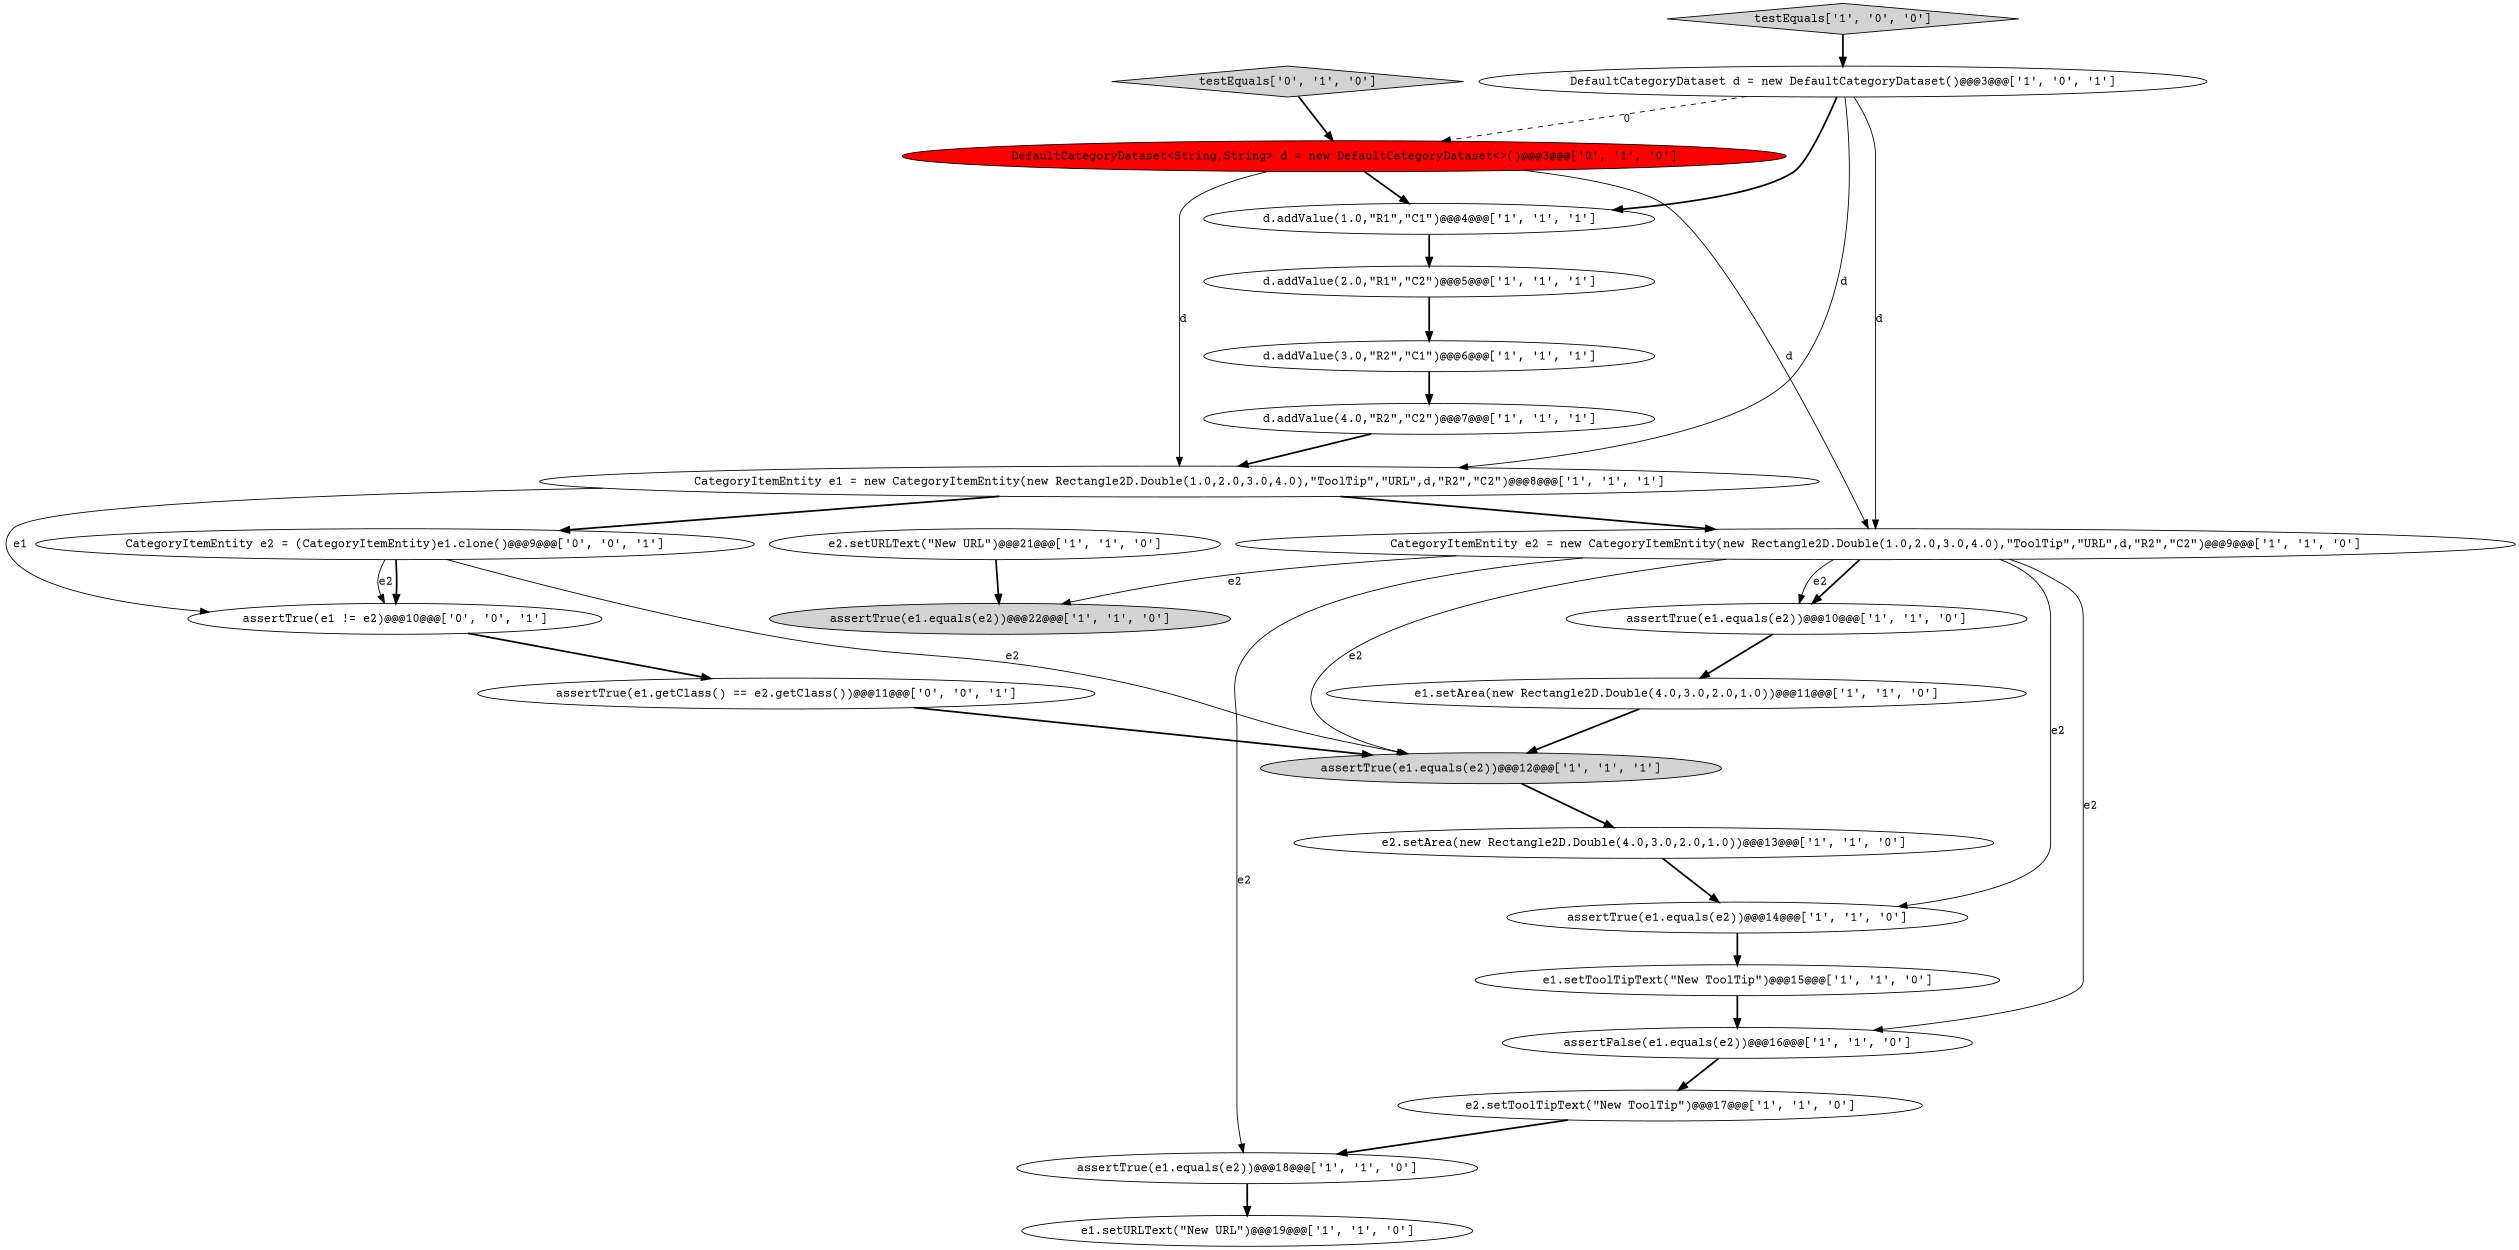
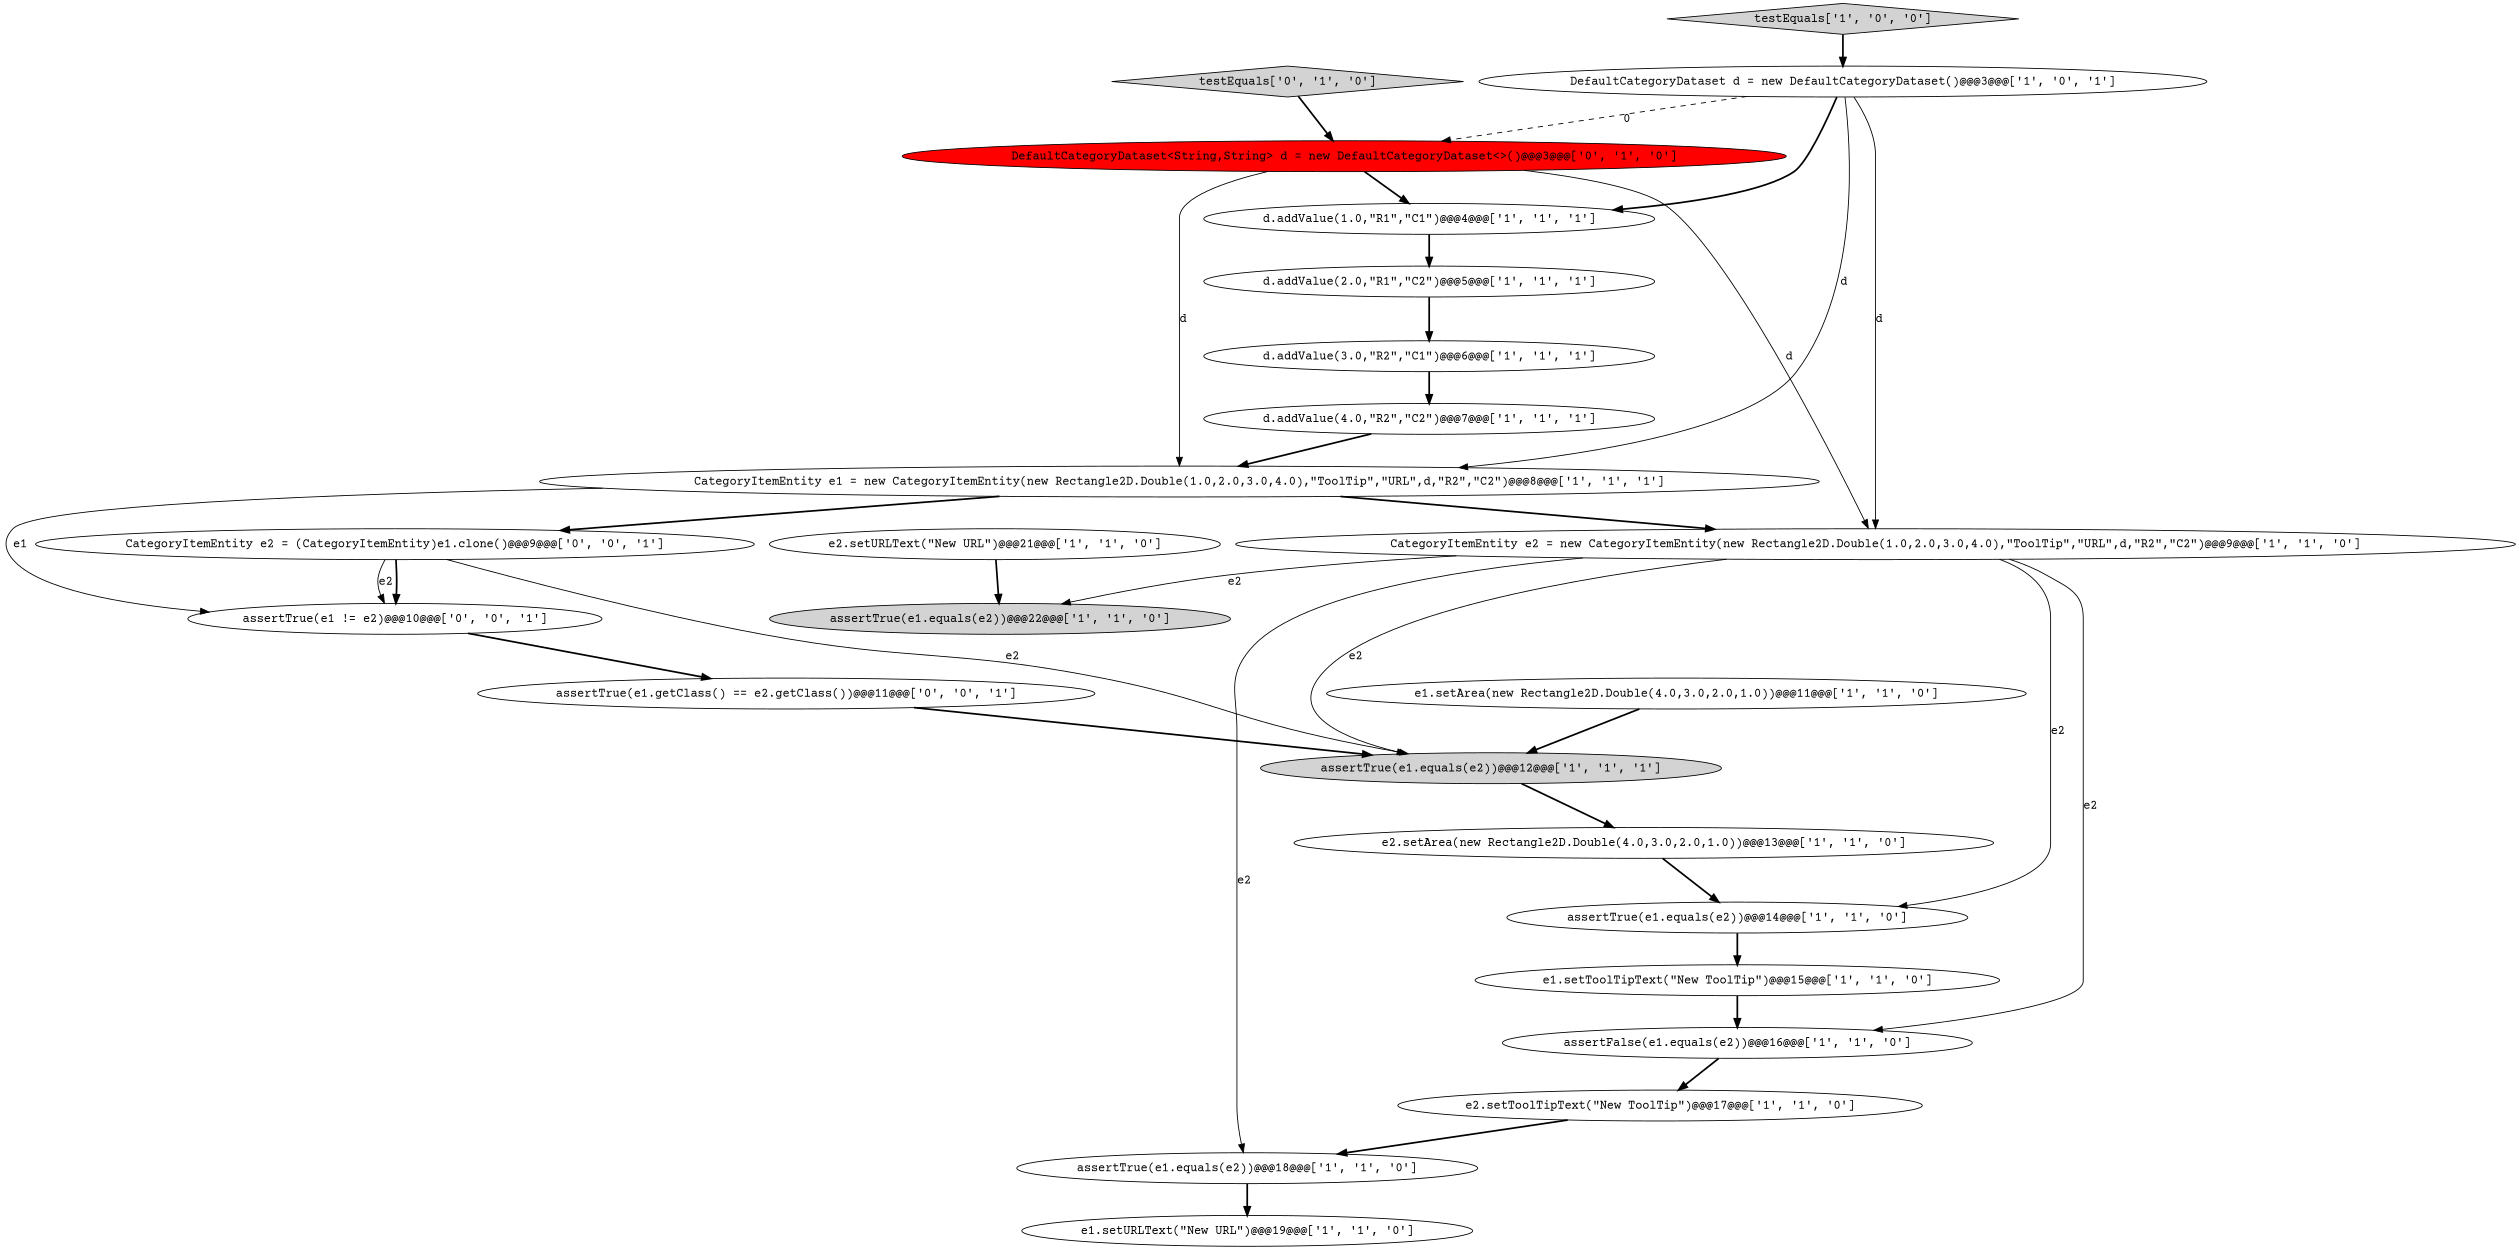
  digraph {
    fontname="Courier Prime"
    node [fillcolor=white fontname="Courier Prime" shape=ellipse style=filled]
    edge [fontname="Courier Prime" style=bold]
    n1 [label="CategoryItemEntity e2 = (CategoryItemEntity)e1.clone()@@@9@@@['0', '0', '1']"]
    n2 [label="assertTrue(e1 != e2)@@@10@@@['0', '0', '1']"]
    n3 [fillcolor=lightgray label="assertTrue(e1.equals(e2))@@@12@@@['1', '1', '1']"]
    n4 [label="assertTrue(e1.getClass() == e2.getClass())@@@11@@@['0', '0', '1']"]
    n5 [label="e2.setArea(new Rectangle2D.Double(4.0,3.0,2.0,1.0))@@@13@@@['1', '1', '0']"]
    n6 [label="CategoryItemEntity e1 = new CategoryItemEntity(new Rectangle2D.Double(1.0,2.0,3.0,4.0),\"ToolTip\",\"URL\",d,\"R2\",\"C2\")@@@8@@@['1', '1', '1']"]
    n7 [label="CategoryItemEntity e2 = new CategoryItemEntity(new Rectangle2D.Double(1.0,2.0,3.0,4.0),\"ToolTip\",\"URL\",d,\"R2\",\"C2\")@@@9@@@['1', '1', '0']"]
    n8 [label="assertTrue(e1.equals(e2))@@@18@@@['1', '1', '0']"]
    n9 [fillcolor=lightgray label="assertTrue(e1.equals(e2))@@@22@@@['1', '1', '0']"]
    n10 [label="assertTrue(e1.equals(e2))@@@14@@@['1', '1', '0']"]
-   n11 [label="assertTrue(e1.equals(e2))@@@10@@@['1', '1', '0']"]
    n12 [label="assertFalse(e1.equals(e2))@@@16@@@['1', '1', '0']"]
    n13 [label="d.addValue(3.0,\"R2\",\"C1\")@@@6@@@['1', '1', '1']"]
    n14 [label="d.addValue(4.0,\"R2\",\"C2\")@@@7@@@['1', '1', '1']"]
    n15 [label="e1.setURLText(\"New URL\")@@@19@@@['1', '1', '0']"]
    n16 [label="e2.setURLText(\"New URL\")@@@21@@@['1', '1', '0']"]
    n17 [label="e1.setToolTipText(\"New ToolTip\")@@@15@@@['1', '1', '0']"]
    n18 [label="e1.setArea(new Rectangle2D.Double(4.0,3.0,2.0,1.0))@@@11@@@['1', '1', '0']"]
    n19 [label="e2.setToolTipText(\"New ToolTip\")@@@17@@@['1', '1', '0']"]
    n20 [fillcolor=red label="DefaultCategoryDataset<String,String> d = new DefaultCategoryDataset<>()@@@3@@@['0', '1', '0']"]
    n21 [label="d.addValue(1.0,\"R1\",\"C1\")@@@4@@@['1', '1', '1']"]
    n22 [label="d.addValue(2.0,\"R1\",\"C2\")@@@5@@@['1', '1', '1']"]
    n23 [label="DefaultCategoryDataset d = new DefaultCategoryDataset()@@@3@@@['1', '0', '1']"]
    n24 [fillcolor=lightgray label="testEquals['1', '0', '0']" shape=diamond]
    n25 [fillcolor=lightgray label="testEquals['0', '1', '0']" shape=diamond]
    n1 -> n2
    n1 -> n2 [label=e2 style=solid]
    n1 -> n3 [label=e2 style=solid]
    n2 -> n4
    n3 -> n5
    n4 -> n3
    n5 -> n10
    n6 -> n1
    n6 -> n2 [label=e1 style=solid]
    n6 -> n7
    n7 -> n3 [label=e2 style=solid]
    n7 -> n8 [label=e2 style=solid]
    n7 -> n9 [label=e2 style=solid]
    n7 -> n10 [label=e2 style=solid]
-   n7 -> n11
-   n7 -> n11 [label=e2 style=solid]
    n7 -> n12 [label=e2 style=solid]
    n8 -> n15
    n10 -> n17
-   n11 -> n18
    n12 -> n19
    n13 -> n14
    n14 -> n6
    n16 -> n9
    n17 -> n12
    n18 -> n3
    n19 -> n8
    n20 -> n6 [label=d style=solid]
    n20 -> n7 [label=d style=solid]
    n20 -> n21
    n21 -> n22
    n22 -> n13
    n23 -> n6 [label=d style=solid]
    n23 -> n7 [label=d style=solid]
    n23 -> n20 [label=0 style=dashed]
    n23 -> n21
    n24 -> n23
    n25 -> n20
  }
